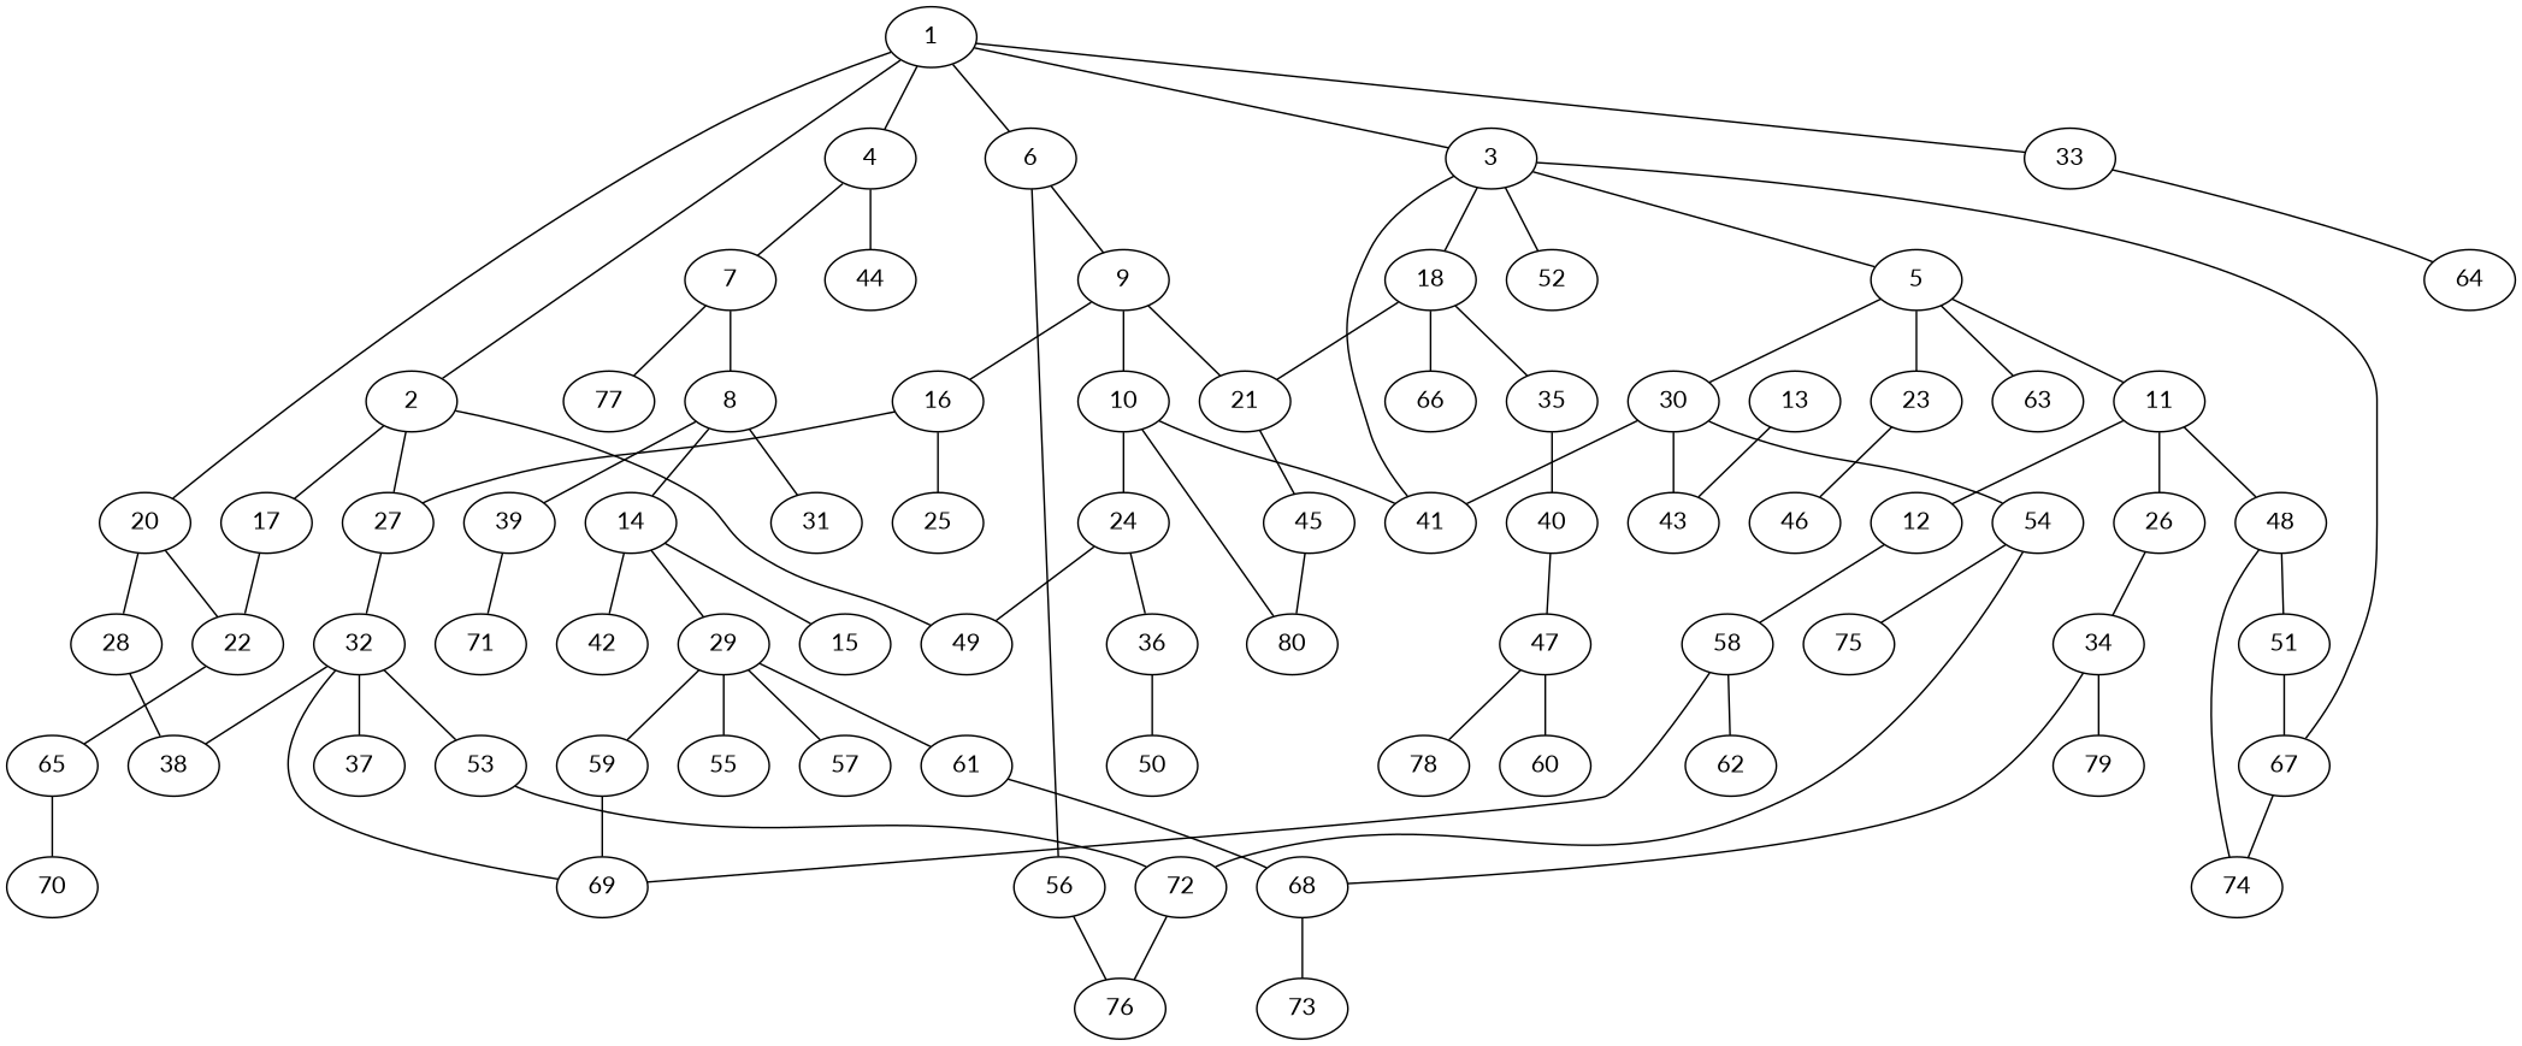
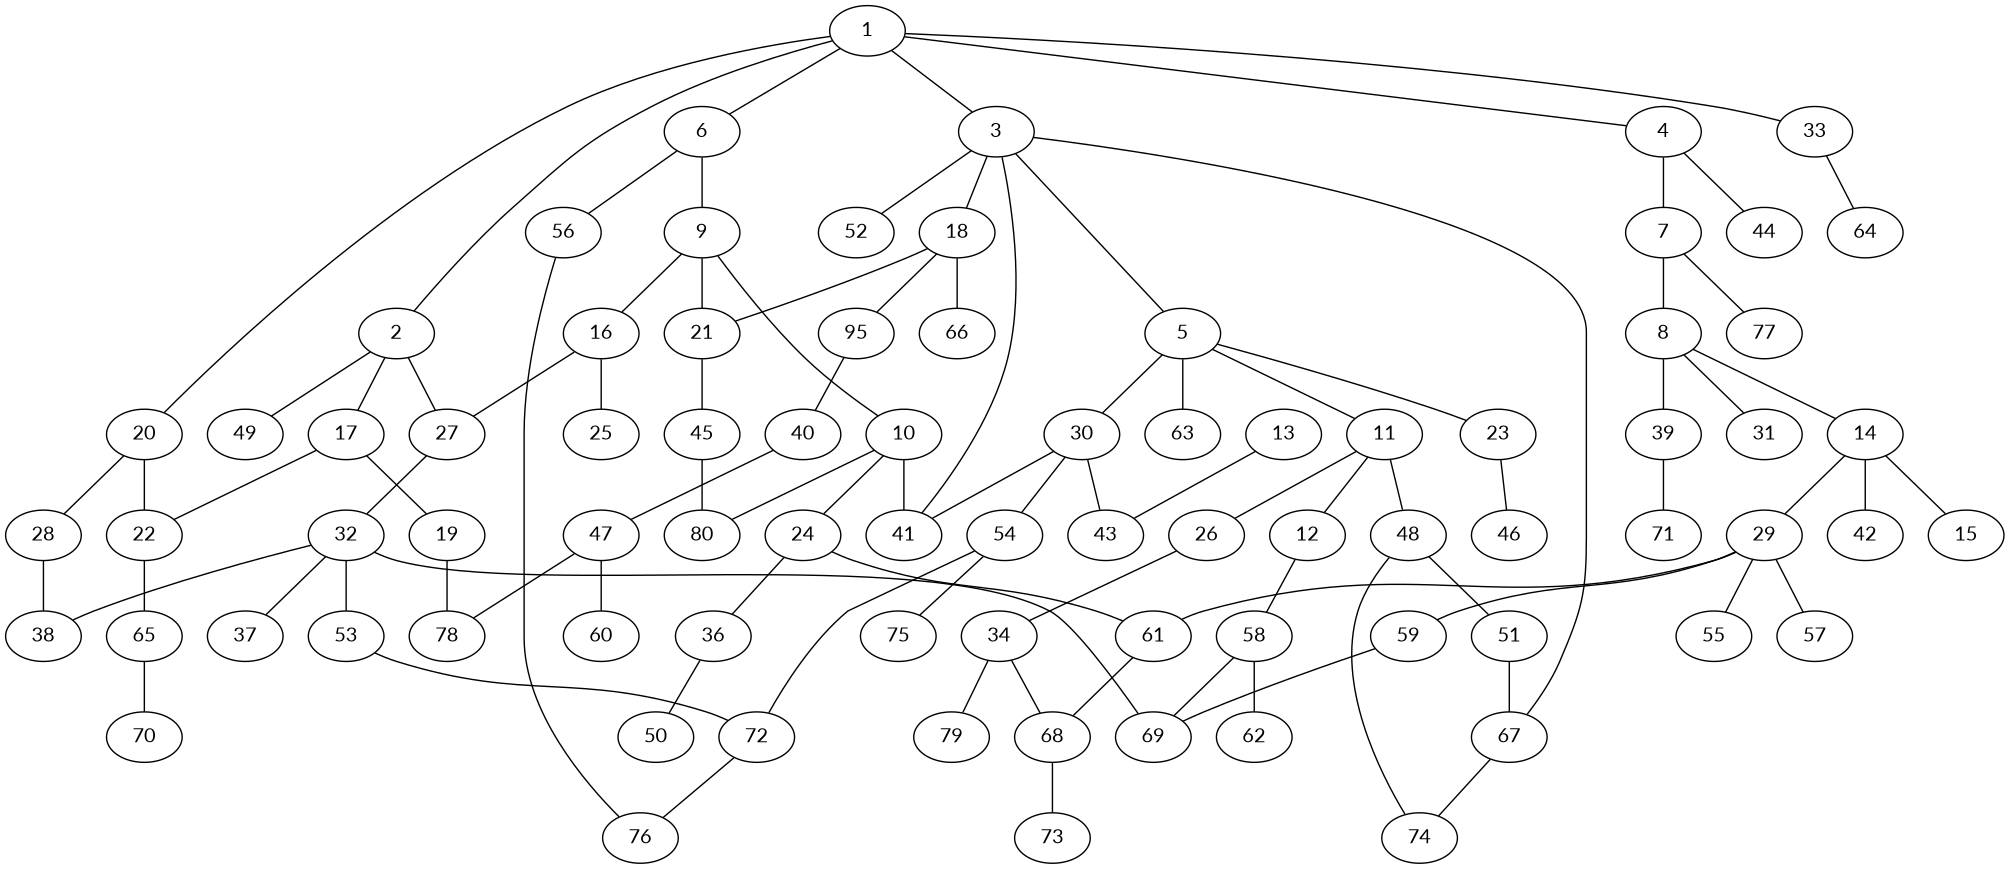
  graph {
    fontname=Lato
    node [fontname=Lato]
    edge [fontname=Lato]
    1
    2
    3
    4
    6
    20
    33
    17
    27
    49
    5
    18
    41
    52
    67
    7
    44
    9
    56
    22
    28
    64
+   19
    32
    11
    23
    30
    63
    21
-   35
+   35 [label=95]
    66
    74
    8
    77
    10
    16
    76
    65
    38
    78
    69
    37
    53
    12
    26
    48
    46
    43
    54
    45
    40
    14
    31
    39
    58
    34
    51
    72
    75
    24
    80
    13
    25
    15
    29
    42
    71
    55
    57
    59
    61
    36
    50
    62
    68
    79
    70
    47
    73
    60
    1 -- 2
    1 -- 3
    1 -- 4
    1 -- 6
    1 -- 20
    1 -- 33
    2 -- 17
    2 -- 27
    2 -- 49
    3 -- 5
    3 -- 18
    3 -- 41
    3 -- 52
    3 -- 67
    4 -- 7
    4 -- 44
    6 -- 9
    6 -- 56
    20 -- 22
    20 -- 28
    33 -- 64
    17 -- 22
+   17 -- 19
    27 -- 32
    5 -- 11
    5 -- 23
    5 -- 30
    5 -- 63
    18 -- 21
    18 -- 35
    18 -- 66
    67 -- 74
    7 -- 8
    7 -- 77
    9 -- 21
    9 -- 10
    9 -- 16
    56 -- 76
    22 -- 65
    28 -- 38
+   19 -- 78
    32 -- 38
    32 -- 69
    32 -- 37
    32 -- 53
    11 -- 12
    11 -- 26
    11 -- 48
    23 -- 46
    30 -- 41
    30 -- 43
    30 -- 54
    21 -- 45
    35 -- 40
    8 -- 14
    8 -- 31
    8 -- 39
    10 -- 41
    10 -- 24
    10 -- 80
    16 -- 27
    16 -- 25
    65 -- 70
    53 -- 72
    12 -- 58
    26 -- 34
    48 -- 74
    48 -- 51
    54 -- 72
    54 -- 75
    45 -- 80
    40 -- 47
    14 -- 15
    14 -- 29
    14 -- 42
    39 -- 71
    58 -- 69
    58 -- 62
    34 -- 68
    34 -- 79
    51 -- 67
    72 -- 76
-   24 -- 49
+   24 -- 61
    24 -- 36
    13 -- 43
    29 -- 55
    29 -- 57
    29 -- 59
    29 -- 61
    59 -- 69
    61 -- 68
    36 -- 50
    68 -- 73
    47 -- 78
    47 -- 60
  }
